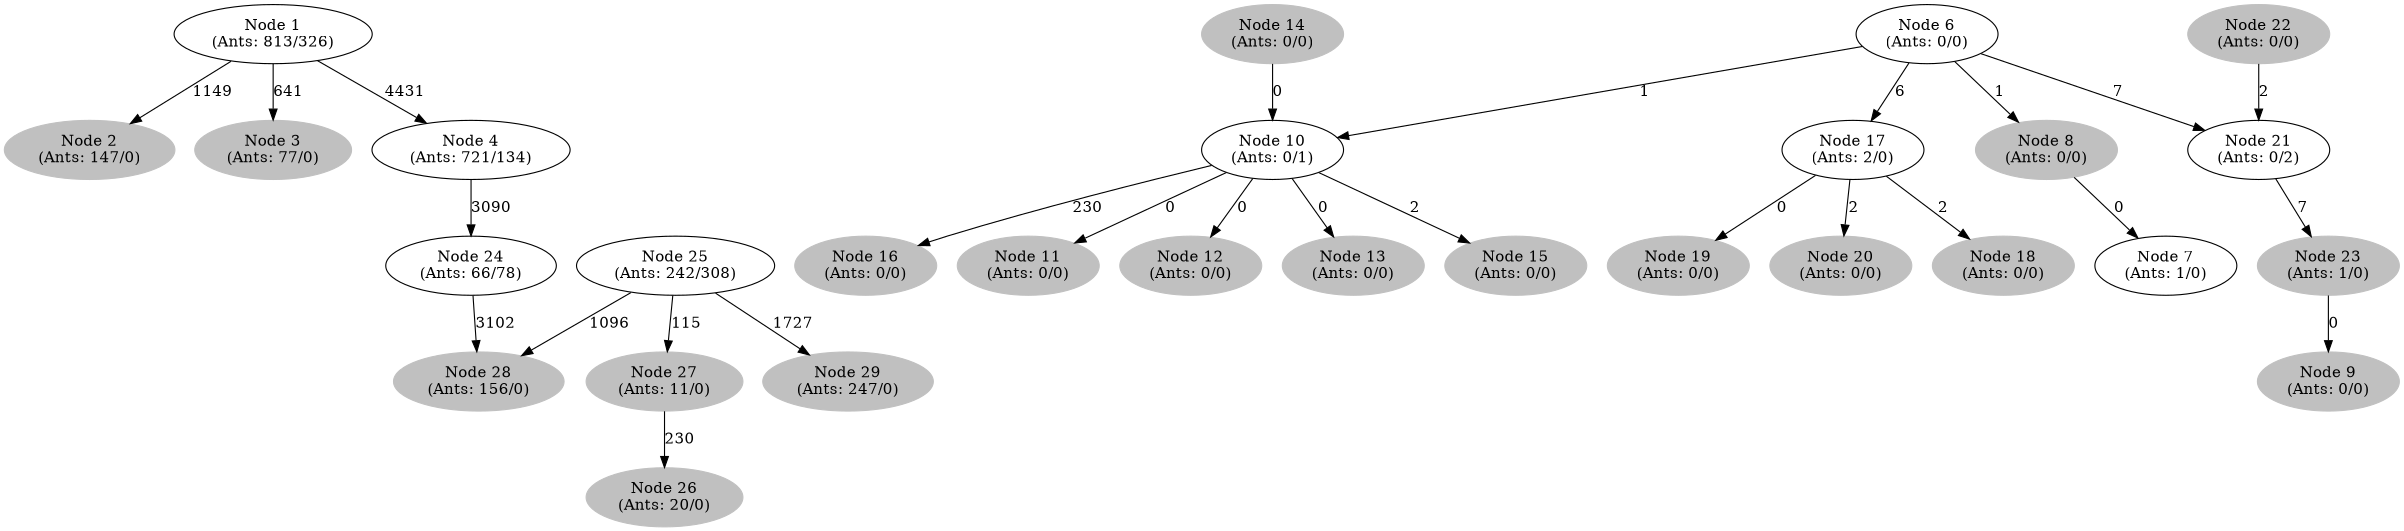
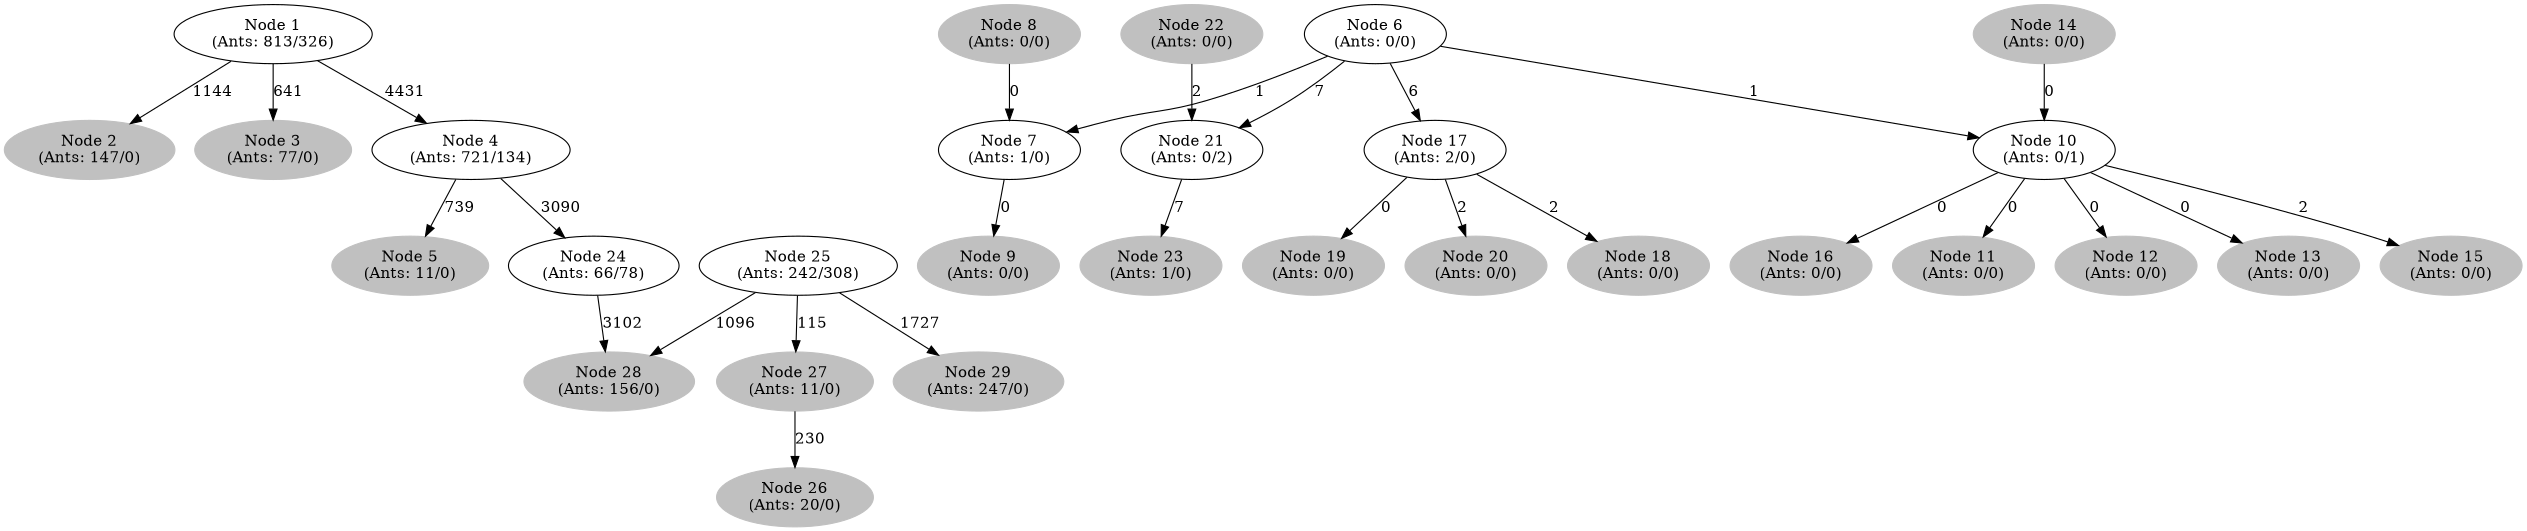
  digraph {
    node [color=gray style=filled]
    "Node 1\n(Ants: 813/326)" [color="" style=""]
    "Node 2\n(Ants: 147/0)"
    "Node 3\n(Ants: 77/0)"
    "Node 4\n(Ants: 721/134)" [color="" style=""]
+   "Node 5\n(Ants: 11/0)"
    "Node 24\n(Ants: 66/78)" [color="" style=""]
    "Node 6\n(Ants: 0/0)" [color="" style=""]
    "Node 7\n(Ants: 1/0)" [color="" style=""]
    "Node 10\n(Ants: 0/1)" [color="" style=""]
    "Node 17\n(Ants: 2/0)" [color="" style=""]
    "Node 21\n(Ants: 0/2)" [color="" style=""]
    "Node 28\n(Ants: 156/0)"
    "Node 9\n(Ants: 0/0)"
    "Node 11\n(Ants: 0/0)"
    "Node 12\n(Ants: 0/0)"
    "Node 13\n(Ants: 0/0)"
    "Node 15\n(Ants: 0/0)"
    "Node 16\n(Ants: 0/0)"
    "Node 18\n(Ants: 0/0)"
    "Node 19\n(Ants: 0/0)"
    "Node 20\n(Ants: 0/0)"
    "Node 23\n(Ants: 1/0)"
    "Node 8\n(Ants: 0/0)"
    "Node 14\n(Ants: 0/0)"
    "Node 22\n(Ants: 0/0)"
    "Node 25\n(Ants: 242/308)" [color="" style=""]
    "Node 27\n(Ants: 11/0)"
    "Node 29\n(Ants: 247/0)"
    "Node 26\n(Ants: 20/0)"
-   "Node 1\n(Ants: 813/326)" -> "Node 2\n(Ants: 147/0)" [label=1149]
+   "Node 1\n(Ants: 813/326)" -> "Node 2\n(Ants: 147/0)" [label=1144]
    "Node 1\n(Ants: 813/326)" -> "Node 3\n(Ants: 77/0)" [label=641]
    "Node 1\n(Ants: 813/326)" -> "Node 4\n(Ants: 721/134)" [label=4431]
+   "Node 4\n(Ants: 721/134)" -> "Node 5\n(Ants: 11/0)" [label=739]
    "Node 4\n(Ants: 721/134)" -> "Node 24\n(Ants: 66/78)" [label=3090]
    "Node 24\n(Ants: 66/78)" -> "Node 28\n(Ants: 156/0)" [label=3102]
-   "Node 6\n(Ants: 0/0)" -> "Node 8\n(Ants: 0/0)" [label=1]
+   "Node 6\n(Ants: 0/0)" -> "Node 7\n(Ants: 1/0)" [label=1]
    "Node 6\n(Ants: 0/0)" -> "Node 10\n(Ants: 0/1)" [label=1]
    "Node 6\n(Ants: 0/0)" -> "Node 17\n(Ants: 2/0)" [label=6]
    "Node 6\n(Ants: 0/0)" -> "Node 21\n(Ants: 0/2)" [label=7]
-   "Node 23\n(Ants: 1/0)" -> "Node 9\n(Ants: 0/0)" [label=0]
+   "Node 7\n(Ants: 1/0)" -> "Node 9\n(Ants: 0/0)" [label=0]
    "Node 10\n(Ants: 0/1)" -> "Node 11\n(Ants: 0/0)" [label=0]
    "Node 10\n(Ants: 0/1)" -> "Node 12\n(Ants: 0/0)" [label=0]
    "Node 10\n(Ants: 0/1)" -> "Node 13\n(Ants: 0/0)" [label=0]
    "Node 10\n(Ants: 0/1)" -> "Node 15\n(Ants: 0/0)" [label=2]
-   "Node 10\n(Ants: 0/1)" -> "Node 16\n(Ants: 0/0)" [label=230]
+   "Node 10\n(Ants: 0/1)" -> "Node 16\n(Ants: 0/0)" [label=0]
    "Node 17\n(Ants: 2/0)" -> "Node 18\n(Ants: 0/0)" [label=2]
    "Node 17\n(Ants: 2/0)" -> "Node 19\n(Ants: 0/0)" [label=0]
    "Node 17\n(Ants: 2/0)" -> "Node 20\n(Ants: 0/0)" [label=2]
    "Node 21\n(Ants: 0/2)" -> "Node 23\n(Ants: 1/0)" [label=7]
    "Node 8\n(Ants: 0/0)" -> "Node 7\n(Ants: 1/0)" [label=0]
    "Node 14\n(Ants: 0/0)" -> "Node 10\n(Ants: 0/1)" [label=0]
    "Node 22\n(Ants: 0/0)" -> "Node 21\n(Ants: 0/2)" [label=2]
    "Node 25\n(Ants: 242/308)" -> "Node 28\n(Ants: 156/0)" [label=1096]
    "Node 25\n(Ants: 242/308)" -> "Node 27\n(Ants: 11/0)" [label=115]
    "Node 25\n(Ants: 242/308)" -> "Node 29\n(Ants: 247/0)" [label=1727]
    "Node 27\n(Ants: 11/0)" -> "Node 26\n(Ants: 20/0)" [label=230]
  }
